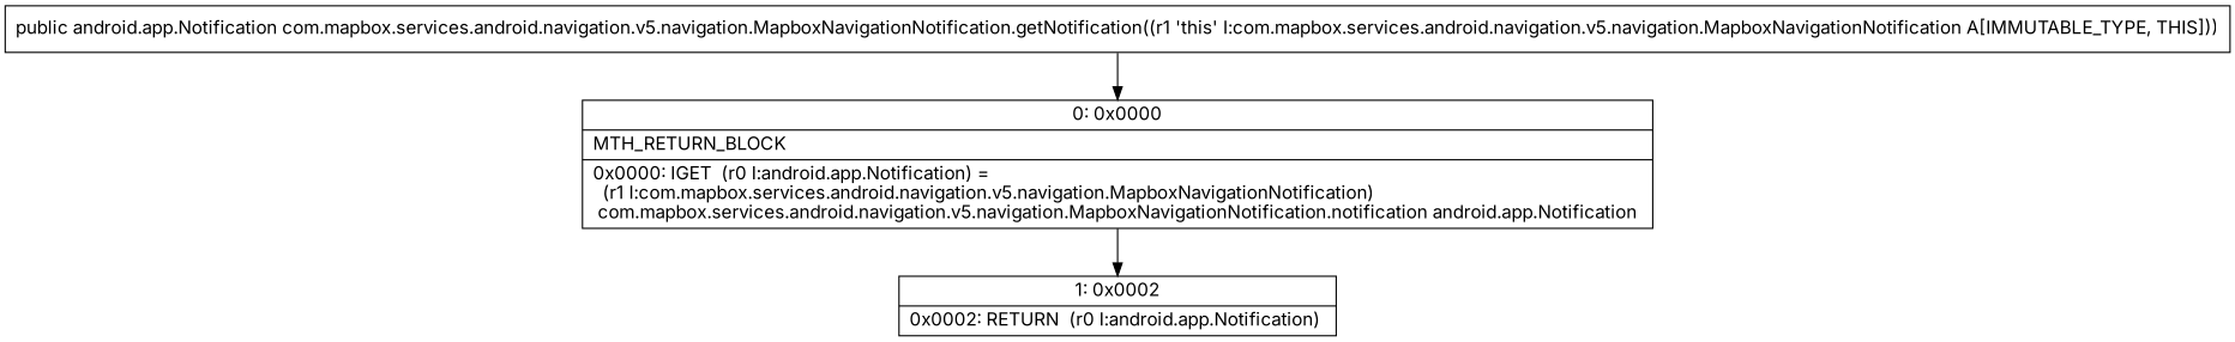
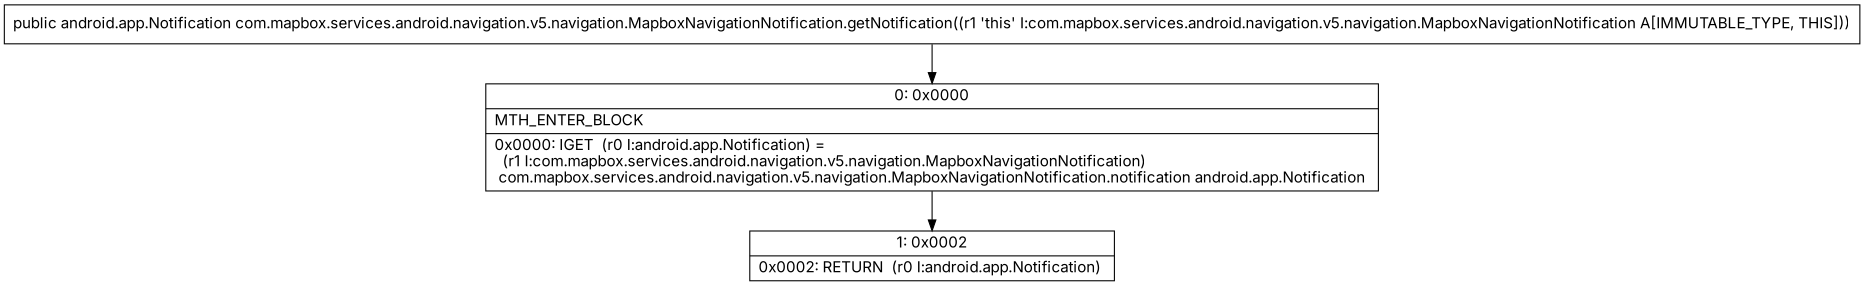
  digraph {
    fontname=Inter
    node [shape=record fontname=Inter]
    edge [fontname=Inter]
-   n1 [label="{0\:\ 0x0000|MTH_RETURN_BLOCK\l|0x0000: IGET  (r0 I:android.app.Notification) = \l  (r1 I:com.mapbox.services.android.navigation.v5.navigation.MapboxNavigationNotification)\l com.mapbox.services.android.navigation.v5.navigation.MapboxNavigationNotification.notification android.app.Notification \l}"]
+   n1 [label="{0\:\ 0x0000|MTH_ENTER_BLOCK\l|0x0000: IGET  (r0 I:android.app.Notification) = \l  (r1 I:com.mapbox.services.android.navigation.v5.navigation.MapboxNavigationNotification)\l com.mapbox.services.android.navigation.v5.navigation.MapboxNavigationNotification.notification android.app.Notification \l}"]
    n2 [label="{1\:\ 0x0002|0x0002: RETURN  (r0 I:android.app.Notification) \l}"]
    n3 [label="{public android.app.Notification com.mapbox.services.android.navigation.v5.navigation.MapboxNavigationNotification.getNotification((r1 'this' I:com.mapbox.services.android.navigation.v5.navigation.MapboxNavigationNotification A[IMMUTABLE_TYPE, THIS])) }"]
    n1 -> n2
    n3 -> n1
  }
